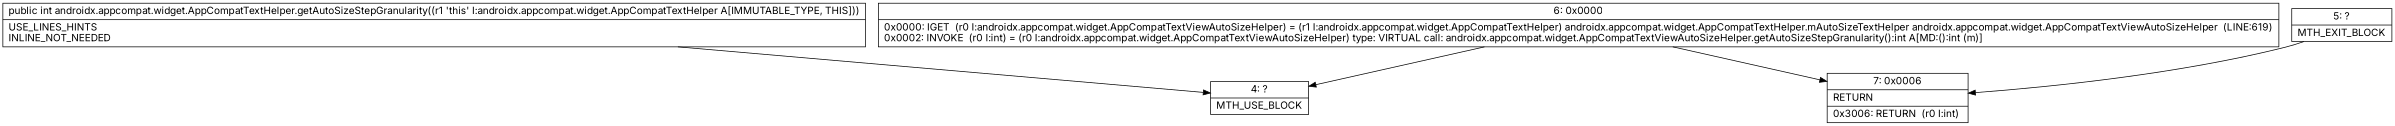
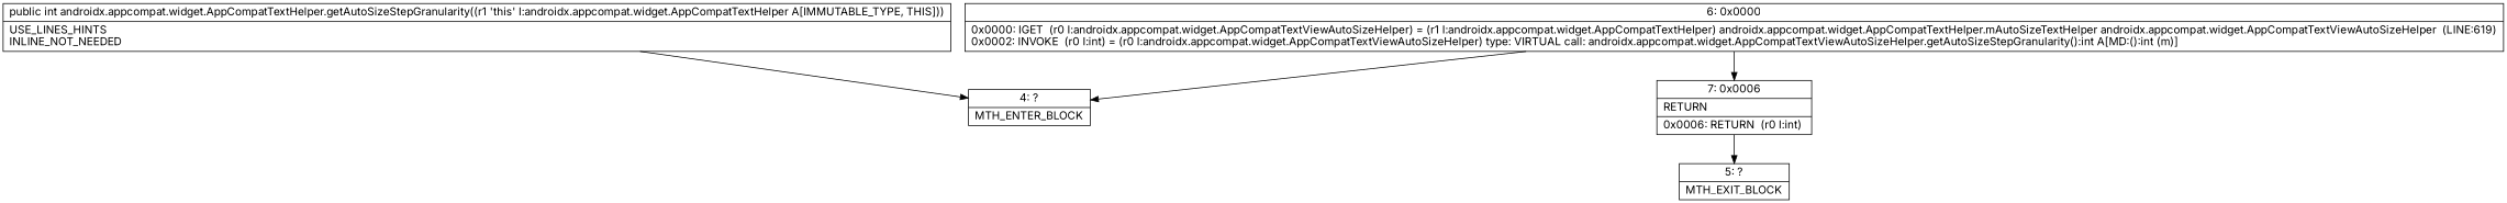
  digraph {
    fontname=Inter
    node [fontname=Inter shape=record]
    edge [fontname=Inter]
-   n1 [label="{4\:\ ?|MTH_USE_BLOCK\l}"]
+   n1 [label="{4\:\ ?|MTH_ENTER_BLOCK\l}"]
    n2 [label="{6\:\ 0x0000|0x0000: IGET  (r0 I:androidx.appcompat.widget.AppCompatTextViewAutoSizeHelper) = (r1 I:androidx.appcompat.widget.AppCompatTextHelper) androidx.appcompat.widget.AppCompatTextHelper.mAutoSizeTextHelper androidx.appcompat.widget.AppCompatTextViewAutoSizeHelper  (LINE:619)\l0x0002: INVOKE  (r0 I:int) = (r0 I:androidx.appcompat.widget.AppCompatTextViewAutoSizeHelper) type: VIRTUAL call: androidx.appcompat.widget.AppCompatTextViewAutoSizeHelper.getAutoSizeStepGranularity():int A[MD:():int (m)]\l}"]
-   n3 [label="{7\:\ 0x0006|RETURN\l|0x3006: RETURN  (r0 I:int) \l}"]
+   n3 [label="{7\:\ 0x0006|RETURN\l|0x0006: RETURN  (r0 I:int) \l}"]
    n4 [label="{5\:\ ?|MTH_EXIT_BLOCK\l}"]
    n5 [label="{public int androidx.appcompat.widget.AppCompatTextHelper.getAutoSizeStepGranularity((r1 'this' I:androidx.appcompat.widget.AppCompatTextHelper A[IMMUTABLE_TYPE, THIS]))  | USE_LINES_HINTS\lINLINE_NOT_NEEDED\l}"]
    n2 -> n1
    n2 -> n3
-   n4 -> n3
+   n3 -> n4
    n5 -> n1
  }
